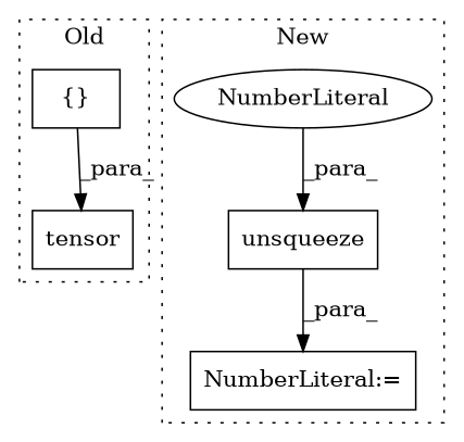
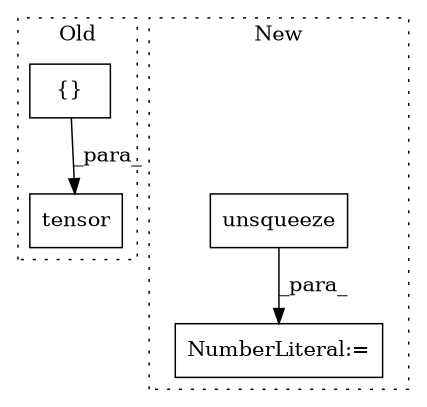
  digraph {
    node [a=32 l=1 shape=box]
    n1 [l="7,1" label=tensor s="770,823"]
    n2 [a=4 l="1,1" label="{}" s="792,810"]
    n3 [l="10,1" label=unsqueeze s="646,657"]
-   n4 [a=34 label=NumberLiteral s=656 shape=ellipse]
    n5 [a=7 label="NumberLiteral:=" s=638]
    subgraph cluster_1 {
      label=Old
      style=dotted
      n1
      n2
    }
    subgraph cluster_2 {
      label=New
      style=dotted
      n3
-     n4
      n5
    }
    n2 -> n1 [label=_para_]
    n3 -> n5 [label=_para_]
-   n4 -> n3 [label=_para_]
  }
